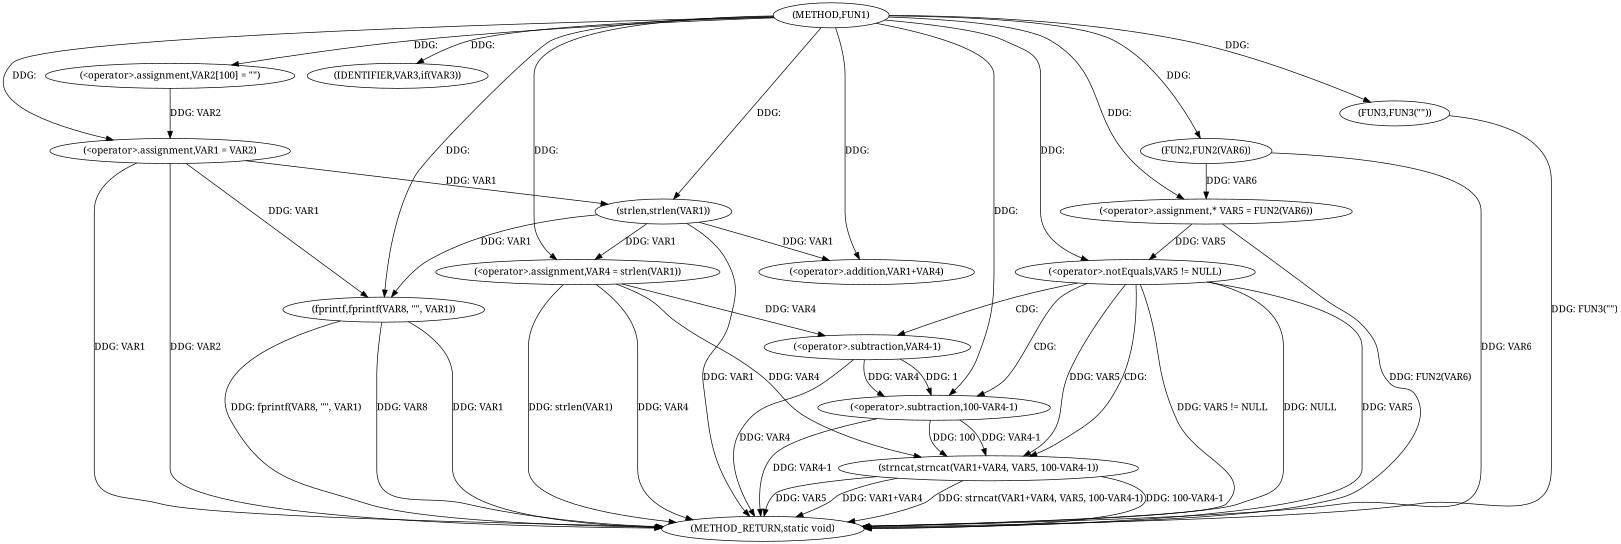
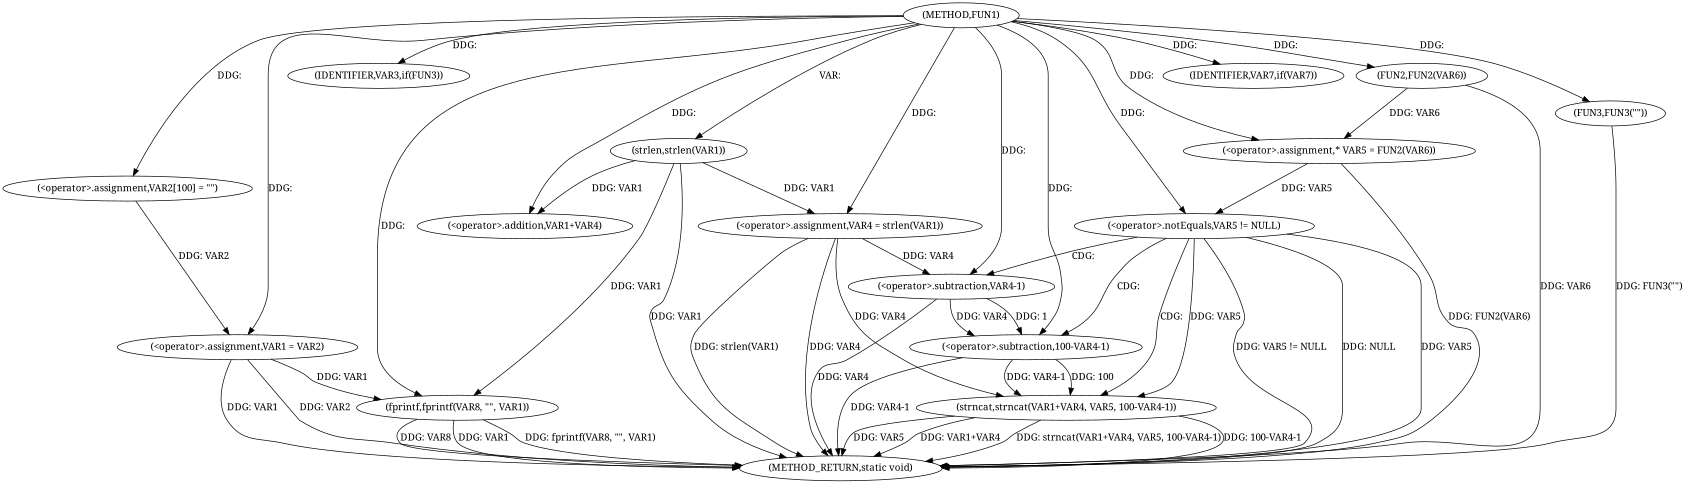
  digraph {
    fontname="Noto Serif"
    node [fontname="Noto Serif"]
    edge [fontname="Noto Serif"]
    n1 [label="(METHOD,FUN1)"]
    n2 [label="(<operator>.assignment,VAR2[100] = \"\")"]
    n3 [label="(<operator>.assignment,VAR1 = VAR2)"]
-   n4 [label="(IDENTIFIER,VAR3,if(VAR3))"]
+   n4 [label="(IDENTIFIER,VAR3,if(FUN3))"]
    n5 [label="(<operator>.assignment,VAR4 = strlen(VAR1))"]
    n6 [label="(strlen,strlen(VAR1))"]
    n7 [label="(<operator>.assignment,* VAR5 = FUN2(VAR6))"]
    n8 [label="(FUN2,FUN2(VAR6))"]
    n9 [label="(<operator>.notEquals,VAR5 != NULL)"]
    n10 [label="(<operator>.addition,VAR1+VAR4)"]
    n11 [label="(<operator>.subtraction,100-VAR4-1)"]
    n12 [label="(<operator>.subtraction,VAR4-1)"]
+   n13 [label="(IDENTIFIER,VAR7,if(VAR7))"]
    n14 [label="(FUN3,FUN3(\"\"))"]
    n15 [label="(fprintf,fprintf(VAR8, \"\", VAR1))"]
    n16 [label="(METHOD_RETURN,static void)"]
    n17 [label="(strncat,strncat(VAR1+VAR4, VAR5, 100-VAR4-1))"]
    n1 -> n2 [label="DDG: "]
    n1 -> n3 [label="DDG: "]
    n1 -> n4 [label="DDG: "]
    n1 -> n5 [label="DDG: "]
-   n1 -> n6 [label="DDG: "]
+   n1 -> n6 [label="VAR: "]
    n1 -> n7 [label="DDG: "]
    n1 -> n8 [label="DDG: "]
    n1 -> n9 [label="DDG: "]
    n1 -> n10 [label="DDG: "]
    n1 -> n11 [label="DDG: "]
+   n1 -> n12 [label="DDG: "]
+   n1 -> n13 [label="DDG: "]
    n1 -> n14 [label="DDG: "]
    n1 -> n15 [label="DDG: "]
    n2 -> n3 [label="DDG: VAR2"]
-   n3 -> n6 [label="DDG: VAR1"]
    n3 -> n15 [label="DDG: VAR1"]
    n3 -> n16 [label="DDG: VAR1"]
    n3 -> n16 [label="DDG: VAR2"]
    n5 -> n12 [label="DDG: VAR4"]
    n5 -> n16 [label="DDG: strlen(VAR1)"]
    n5 -> n16 [label="DDG: VAR4"]
    n5 -> n17 [label="DDG: VAR4"]
    n6 -> n5 [label="DDG: VAR1"]
    n6 -> n10 [label="DDG: VAR1"]
    n6 -> n15 [label="DDG: VAR1"]
    n6 -> n16 [label="DDG: VAR1"]
    n7 -> n9 [label="DDG: VAR5"]
    n7 -> n16 [label="DDG: FUN2(VAR6)"]
    n8 -> n7 [label="DDG: VAR6"]
    n8 -> n16 [label="DDG: VAR6"]
    n9 -> n11 [label="CDG: "]
    n9 -> n12 [label="CDG: "]
    n9 -> n16 [label="DDG: VAR5 != NULL"]
    n9 -> n16 [label="DDG: NULL"]
    n9 -> n16 [label="DDG: VAR5"]
    n9 -> n17 [label="DDG: VAR5"]
    n9 -> n17 [label="CDG: "]
    n11 -> n16 [label="DDG: VAR4-1"]
    n11 -> n17 [label="DDG: 100"]
    n11 -> n17 [label="DDG: VAR4-1"]
    n12 -> n11 [label="DDG: VAR4"]
    n12 -> n11 [label="DDG: 1"]
    n12 -> n16 [label="DDG: VAR4"]
    n14 -> n16 [label="DDG: FUN3(\"\")"]
    n15 -> n16 [label="DDG: VAR1"]
    n15 -> n16 [label="DDG: fprintf(VAR8, \"\", VAR1)"]
    n15 -> n16 [label="DDG: VAR8"]
    n17 -> n16 [label="DDG: VAR5"]
    n17 -> n16 [label="DDG: VAR1+VAR4"]
    n17 -> n16 [label="DDG: strncat(VAR1+VAR4, VAR5, 100-VAR4-1)"]
    n17 -> n16 [label="DDG: 100-VAR4-1"]
  }
